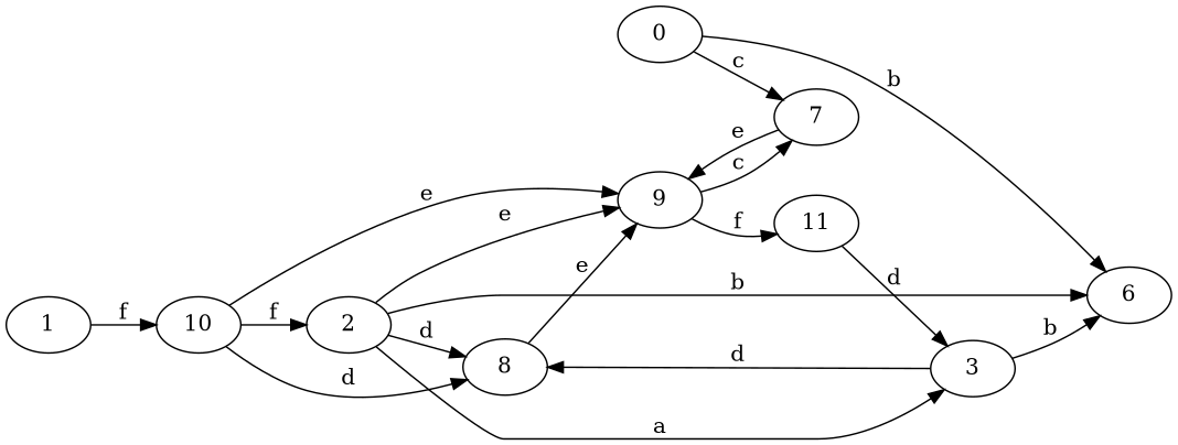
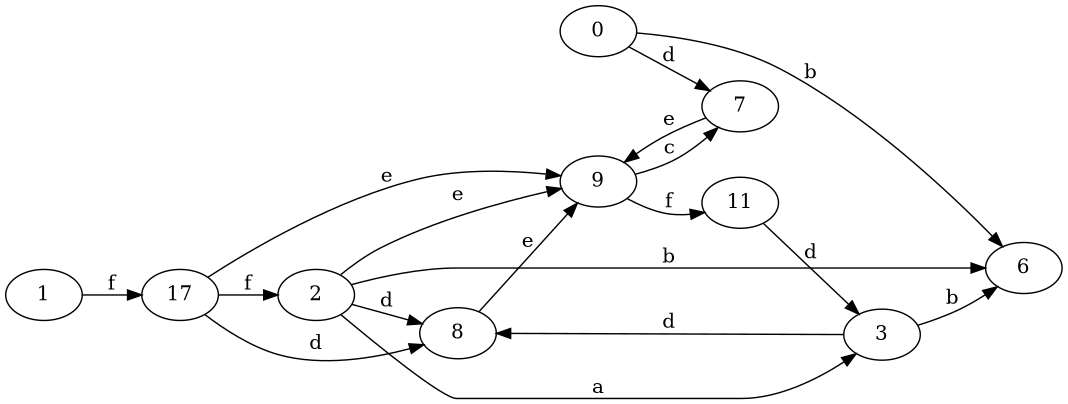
  strict digraph {
    rankdir=LR
    1
-   10
+   10 [label=17]
    8
    9
    2
    3
    6
    7
    11
    0
    1 -> 10 [label=f]
    10 -> 8 [label=d]
    10 -> 9 [label=e]
    10 -> 2 [label=f]
    8 -> 9 [label=e]
    9 -> 7 [label=c]
    9 -> 11 [label=f]
    2 -> 8 [label=d]
    2 -> 9 [label=e]
    2 -> 3 [label=a]
    2 -> 6 [label=b]
    3 -> 8 [label=d]
    3 -> 6 [label=b]
    7 -> 9 [label=e]
    11 -> 3 [label=d]
    0 -> 6 [label=b]
-   0 -> 7 [label=c]
+   0 -> 7 [label=d]
  }
